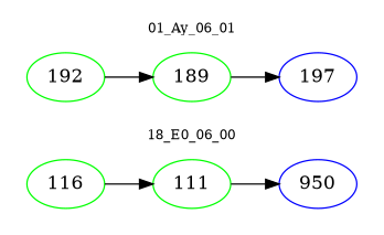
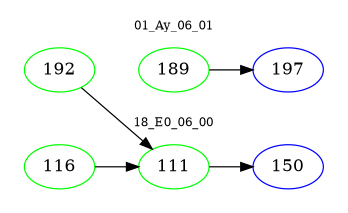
  digraph {
    rankdir=LR
    node [color=green]
    edge [color=black]
    n1 [label=192]
    n2 [label=189]
    n3 [color=blue label=197]
    n4 [label=116]
    n5 [label=111]
-   n6 [color=blue label=950]
+   n6 [color=blue label=150]
    subgraph cluster_1 {
      color=white
      fontsize=10
      label="01_Ay_06_01"
      n1
      n2
      n3
    }
    subgraph cluster_2 {
      color=white
      fontsize=10
      label="18_E0_06_00"
      n4
      n5
      n6
    }
-   n1 -> n2
+   n1 -> n5
    n2 -> n3
    n4 -> n5
    n5 -> n6
  }
